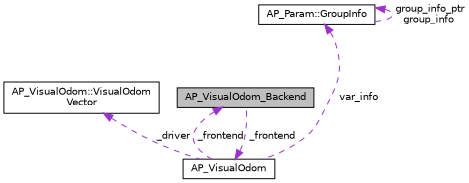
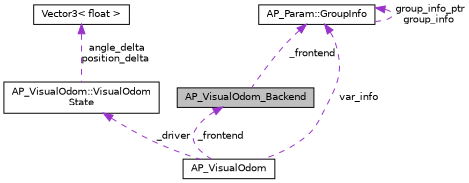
  digraph {
    node [color=black fillcolor=white fontname=Helvetica fontsize=10 shape=record style=filled]
    edge [color=darkorchid3 dir=back fontname=Helvetica fontsize=10 labelfontname=Helvetica labelfontsize=10 style=dashed]
    n1 [fillcolor=grey75 fontcolor=black height=0.2 label=AP_VisualOdom_Backend width=0.4]
    n2 [height=0.2 label=AP_VisualOdom width=0.4]
-   n3 [height=0.2 label="AP_VisualOdom::VisualOdom\lVector" width=0.4]
+   n3 [height=0.2 label="AP_VisualOdom::VisualOdom\lState" width=0.4]
+   n4 [height=0.2 label="Vector3\< float \>" width=0.4]
    n5 [height=0.2 label="AP_Param::GroupInfo" width=0.4]
    n1 -> n2 [label=" _frontend"]
-   n2 -> n1 [label=" _frontend"]
+   n5 -> n1 [label=" _frontend"]
    n3 -> n2 [label=" _driver"]
+   n4 -> n3 [label=" angle_delta\nposition_delta"]
    n5 -> n2 [label=" var_info"]
    n5 -> n5 [label=" group_info_ptr\ngroup_info"]
  }
